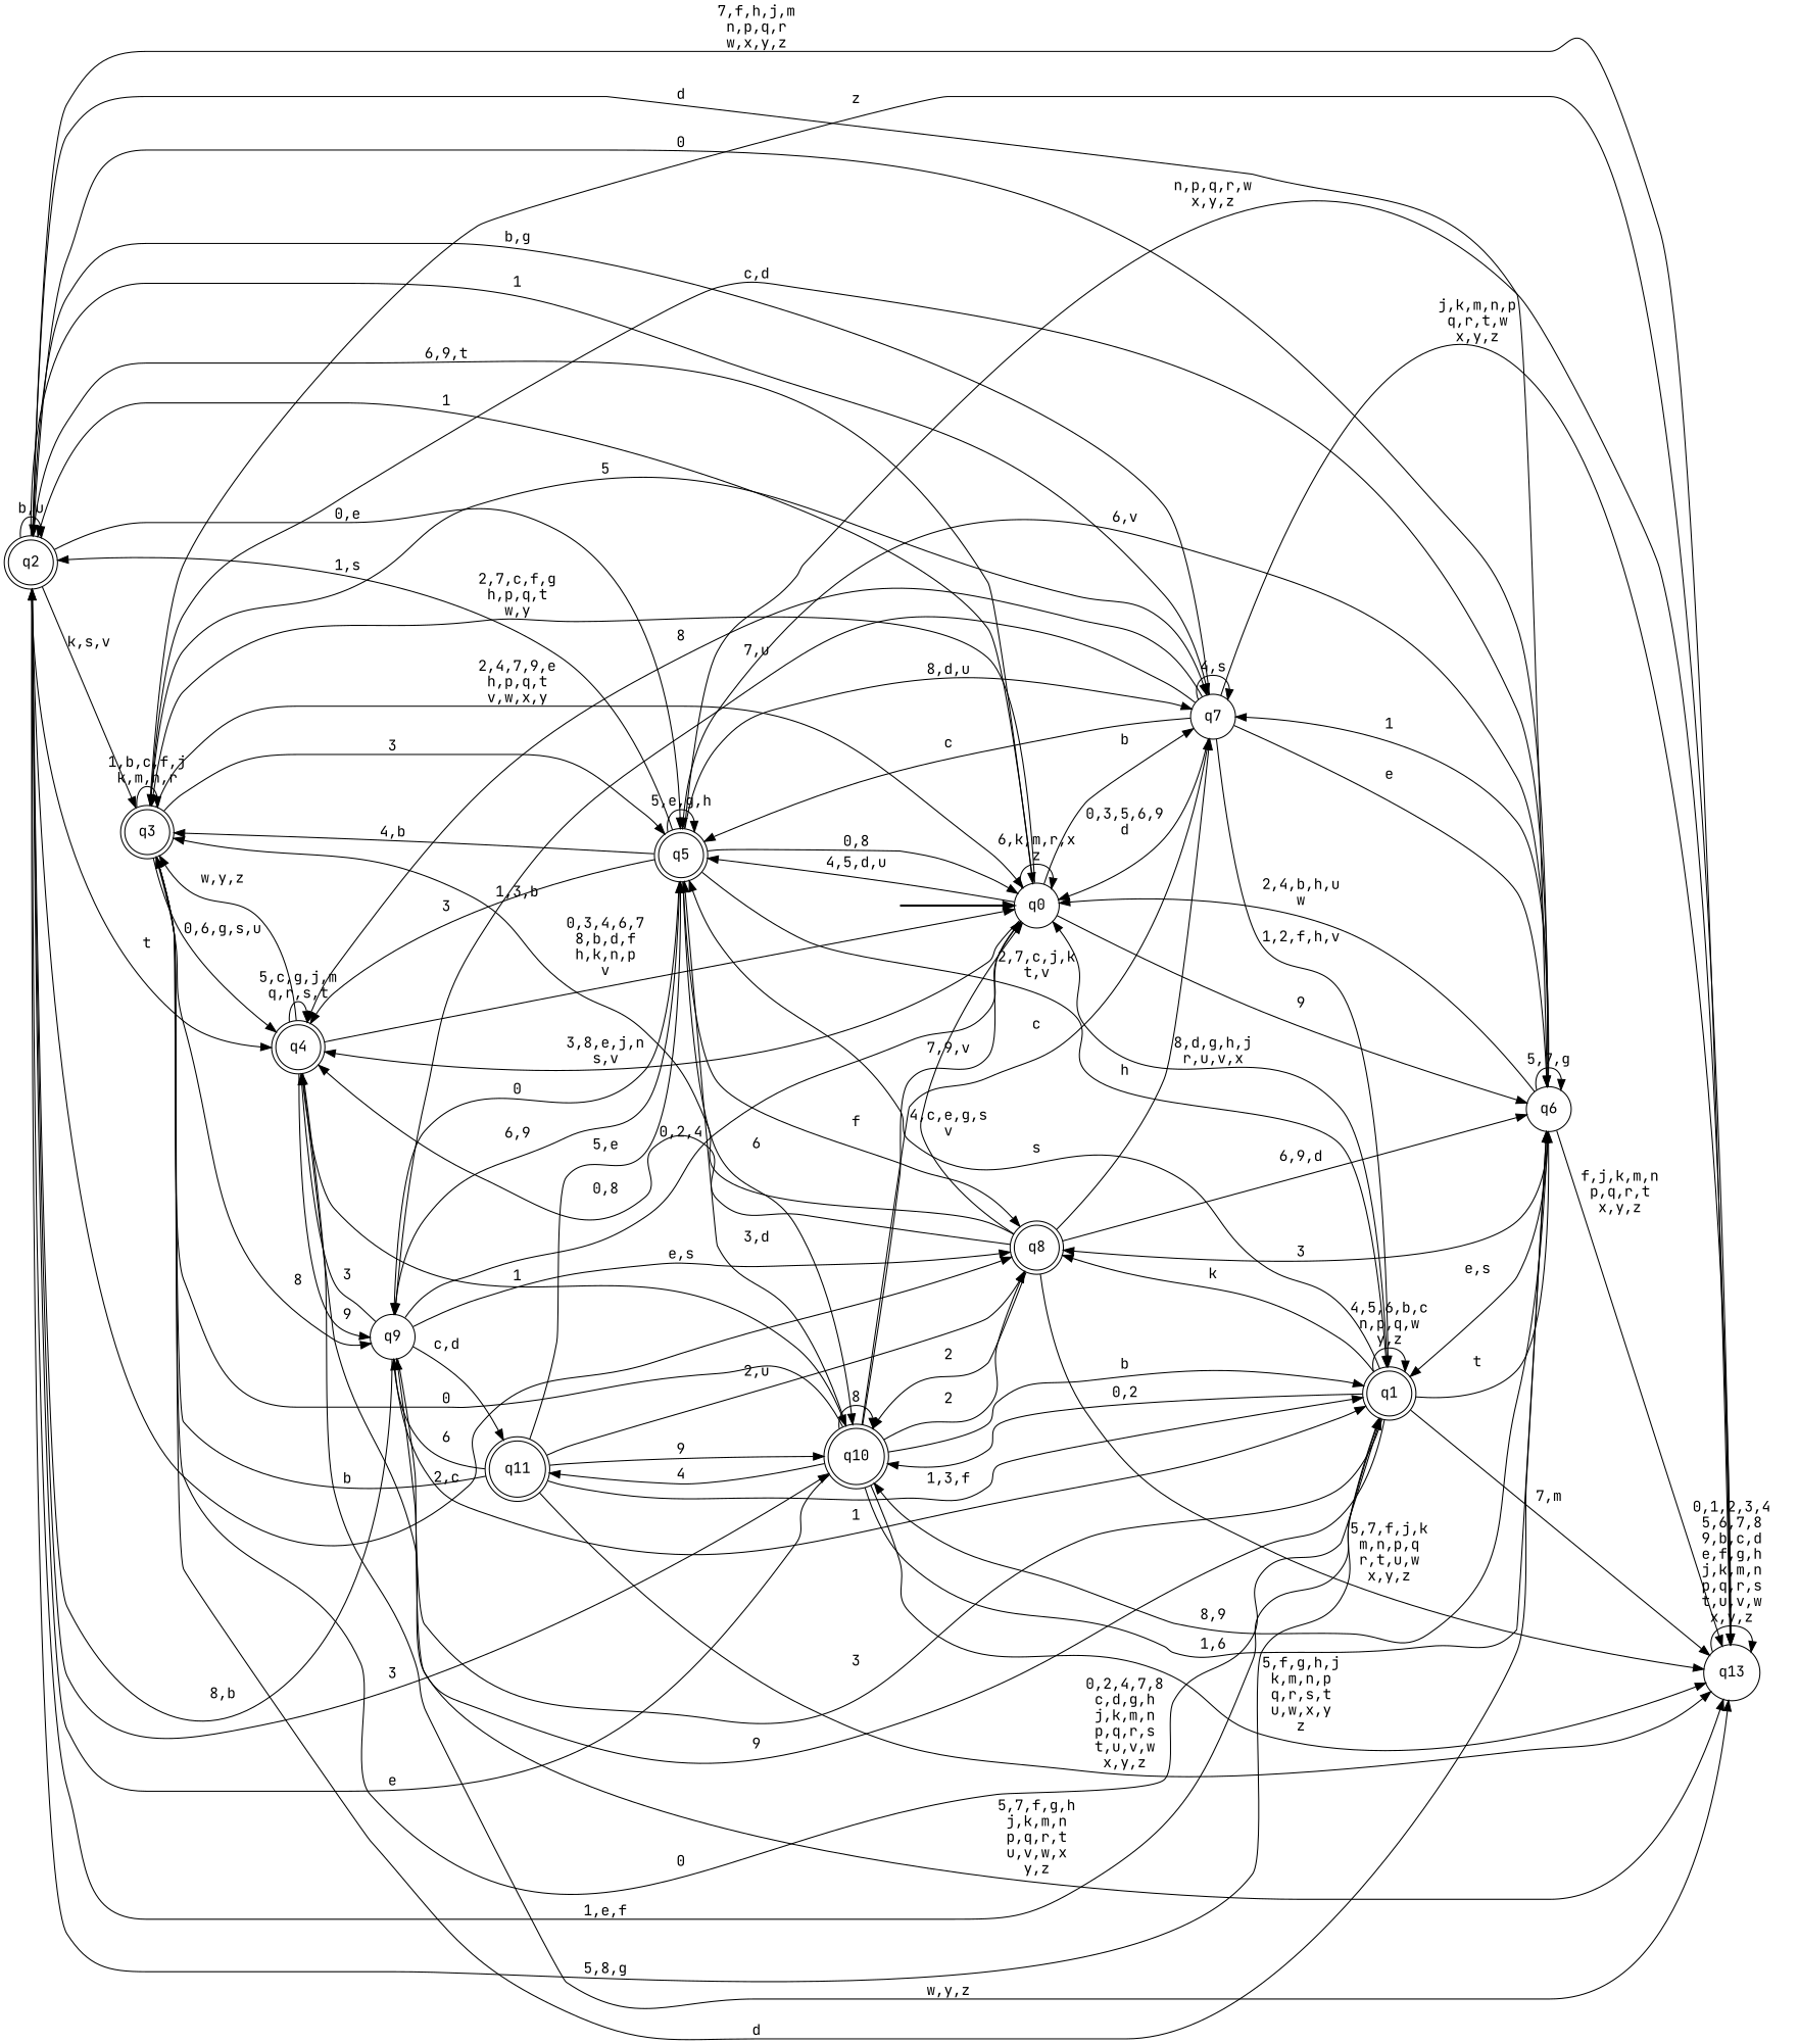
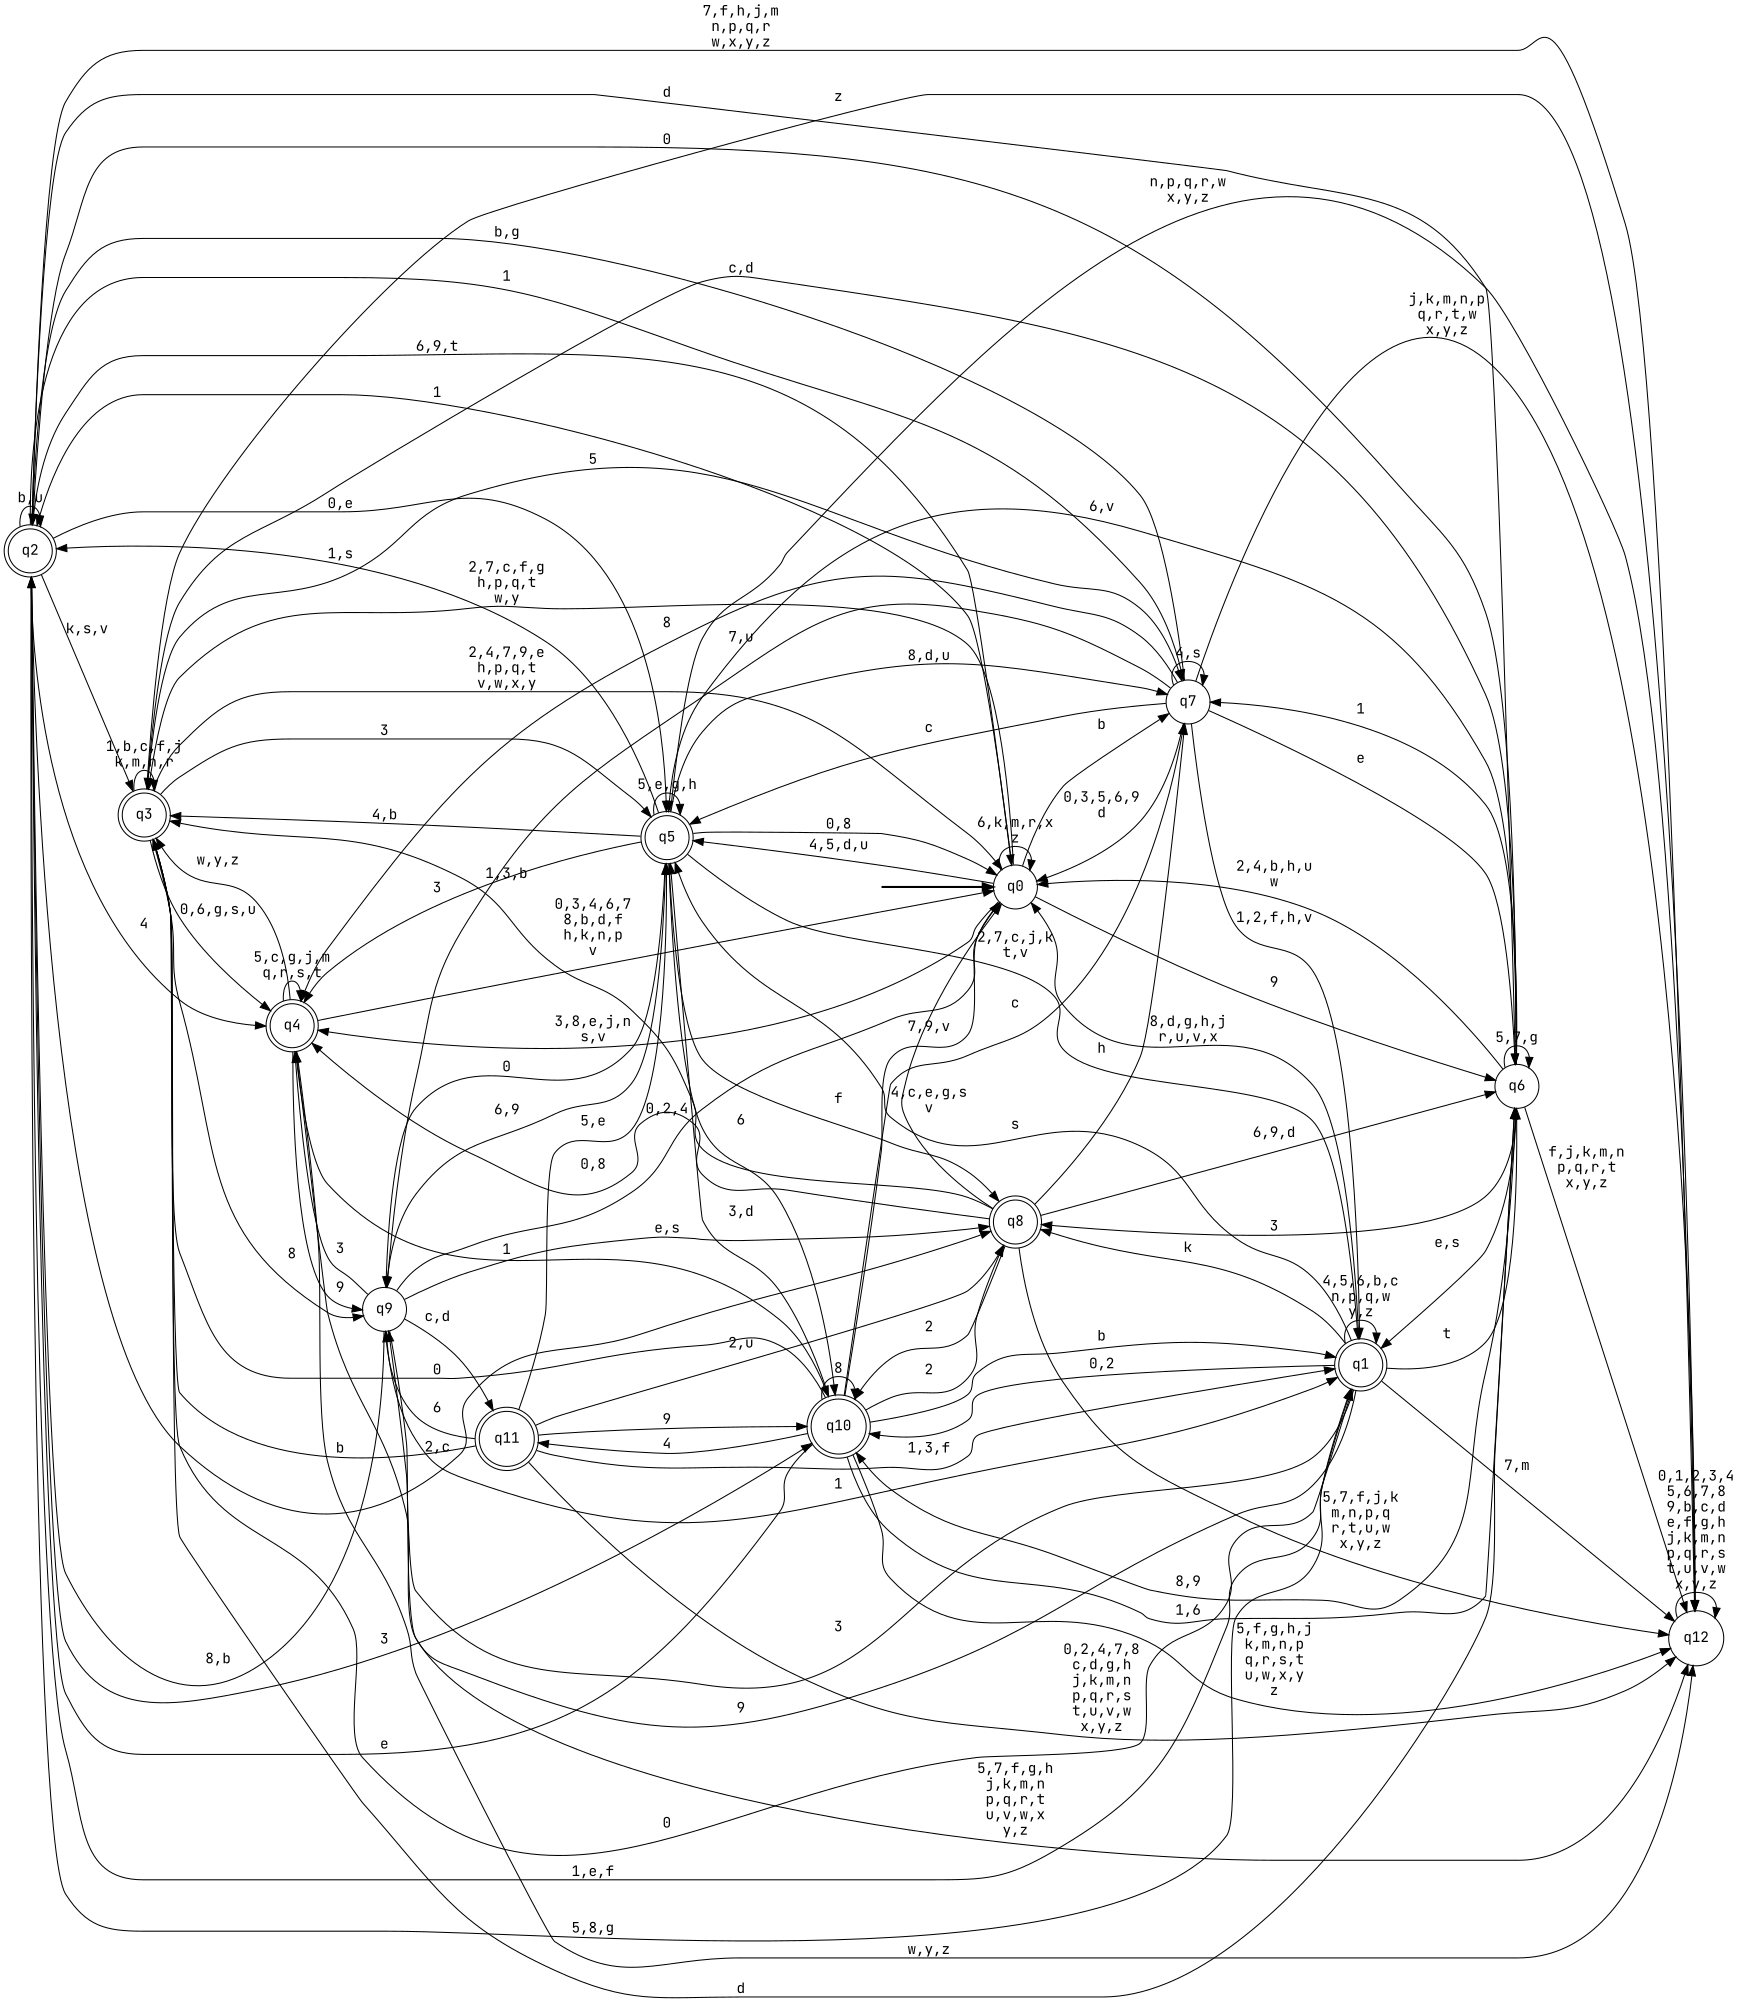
  digraph {
    fontname="JetBrains Mono"
    rankdir=LR
    node [fontname="JetBrains Mono" shape=doublecircle style="rounded,filled" color=black fillcolor=white]
    edge [fontname="JetBrains Mono"]
    __start0 [height=0 shape=none style=invis width=0 color="" fillcolor=""]
    n2 [label=q0 shape=circle style=filled]
    n3 [label=q2]
    n4 [label=q3]
    n5 [label=q4]
    n6 [label=q5]
    n7 [label=q6 shape=circle style=filled]
    n8 [label=q7 shape=circle style=filled]
    n9 [label=q1]
    n10 [label=q8]
    n11 [label=q9 shape=circle style=filled]
    n12 [label=q10]
-   n13 [label=q13 shape=circle style=filled]
+   n13 [label=q12 shape=circle style=filled]
    n14 [label=q11]
    subgraph cluster_1 {
      nodesep=0.15
      ranksep=0.15
      style=invis
      __start0
      n2
    }
    __start0 -> n2 [penwidth=2]
    n2 -> n2 [label="6,k,m,r,x\nz"]
    n2 -> n3 [label=1]
    n2 -> n4 [label="2,7,c,f,g\nh,p,q,t\nw,y"]
    n2 -> n5 [label="3,8,e,j,n\ns,v"]
    n2 -> n6 [label="4,5,d,u"]
    n2 -> n7 [label=9]
    n2 -> n8 [label=b]
    n3 -> n2 [label="6,9,t"]
    n3 -> n3 [label="b,u"]
    n3 -> n4 [label="k,s,v"]
-   n3 -> n5 [label=t]
+   n3 -> n5 [label=4]
    n3 -> n6 [label="0,e"]
    n3 -> n7 [label=d]
    n3 -> n8 [label=1]
    n3 -> n9 [label="5,8,g"]
    n3 -> n10 [label="2,c"]
    n3 -> n12 [label=3]
    n3 -> n13 [label="7,f,h,j,m\nn,p,q,r\nw,x,y,z"]
    n4 -> n2 [label="2,4,7,9,e\nh,p,q,t\nv,w,x,y"]
    n4 -> n4 [label="1,b,c,f,j\nk,m,n,r"]
    n4 -> n5 [label="0,6,g,s,u"]
    n4 -> n6 [label=3]
    n4 -> n7 [label=d]
    n4 -> n8 [label=5]
    n4 -> n9 [label=0]
    n4 -> n11 [label=8]
    n4 -> n13 [label=z]
    n5 -> n2 [label="0,3,4,6,7\n8,b,d,f\nh,k,n,p\nv"]
    n5 -> n4 [label="w,y,z"]
    n5 -> n5 [label="5,c,g,j,m\nq,r,s,t"]
    n5 -> n11 [label=9]
    n5 -> n12 [label=1]
    n5 -> n13 [label="w,y,z"]
    n6 -> n2 [label="0,8"]
    n6 -> n3 [label="1,s"]
    n6 -> n4 [label="4,b"]
    n6 -> n5 [label=3]
    n6 -> n6 [label="5,e,g,h"]
    n6 -> n8 [label="8,d,u"]
    n6 -> n9 [label="2,7,c,j,k\nt,v"]
    n6 -> n10 [label=f]
    n6 -> n11 [label=0]
    n6 -> n12 [label=6]
    n6 -> n13 [label="n,p,q,r,w\nx,y,z"]
    n7 -> n2 [label="2,4,b,h,u\nw"]
    n7 -> n3 [label=0]
    n7 -> n4 [label="c,d"]
    n7 -> n6 [label="6,v"]
    n7 -> n7 [label="5,7,g"]
    n7 -> n8 [label=1]
    n7 -> n9 [label="e,s"]
    n7 -> n10 [label=3]
    n7 -> n12 [label="8,9"]
    n7 -> n13 [label="f,j,k,m,n\np,q,r,t\nx,y,z"]
    n8 -> n2 [label="0,3,5,6,9\nd"]
    n8 -> n3 [label="b,g"]
    n8 -> n5 [label=8]
    n8 -> n6 [label=c]
    n8 -> n7 [label=e]
    n8 -> n8 [label="4,s"]
    n8 -> n9 [label="1,2,f,h,v"]
    n8 -> n11 [label="7,u"]
    n8 -> n13 [label="j,k,m,n,p\nq,r,t,w\nx,y,z"]
    n9 -> n2 [label="8,d,g,h,j\nr,u,v,x"]
    n9 -> n3 [label="1,e,f"]
    n9 -> n5 [label=9]
    n9 -> n6 [label=s]
    n9 -> n7 [label=t]
    n9 -> n9 [label="4,5,6,b,c\nn,p,q,w\ny,z"]
    n9 -> n10 [label=k]
    n9 -> n11 [label=3]
    n9 -> n12 [label="0,2"]
    n9 -> n13 [label="7,m"]
    n10 -> n2 [label="4,c,e,g,s\nv"]
    n10 -> n4 [label="1,3,b"]
    n10 -> n5 [label="0,8"]
    n10 -> n7 [label="6,9,d"]
    n10 -> n8 [label=h]
    n10 -> n12 [label=2]
    n10 -> n13 [label="5,7,f,j,k\nm,n,p,q\nr,t,u,w\nx,y,z"]
    n11 -> n2 [label="0,2,4"]
    n11 -> n3 [label="8,b"]
    n11 -> n5 [label=3]
    n11 -> n6 [label="6,9"]
    n11 -> n9 [label=1]
    n11 -> n10 [label="e,s"]
    n11 -> n13 [label="5,7,f,g,h\nj,k,m,n\np,q,r,t\nu,v,w,x\ny,z"]
    n11 -> n14 [label="c,d"]
    n12 -> n2 [label="7,9,v"]
    n12 -> n3 [label=e]
    n12 -> n4 [label=0]
    n12 -> n6 [label="3,d"]
    n12 -> n7 [label="1,6"]
    n12 -> n8 [label=c]
    n12 -> n9 [label=b]
    n12 -> n10 [label=2]
    n12 -> n12 [label=8]
    n12 -> n13 [label="5,f,g,h,j\nk,m,n,p\nq,r,s,t\nu,w,x,y\nz"]
    n12 -> n14 [label=4]
    n13 -> n13 [label="0,1,2,3,4\n5,6,7,8\n9,b,c,d\ne,f,g,h\nj,k,m,n\np,q,r,s\nt,u,v,w\nx,y,z"]
    n14 -> n4 [label=b]
    n14 -> n6 [label="5,e"]
    n14 -> n9 [label="1,3,f"]
    n14 -> n10 [label="2,u"]
    n14 -> n11 [label=6]
    n14 -> n12 [label=9]
    n14 -> n13 [label="0,2,4,7,8\nc,d,g,h\nj,k,m,n\np,q,r,s\nt,u,v,w\nx,y,z"]
  }
